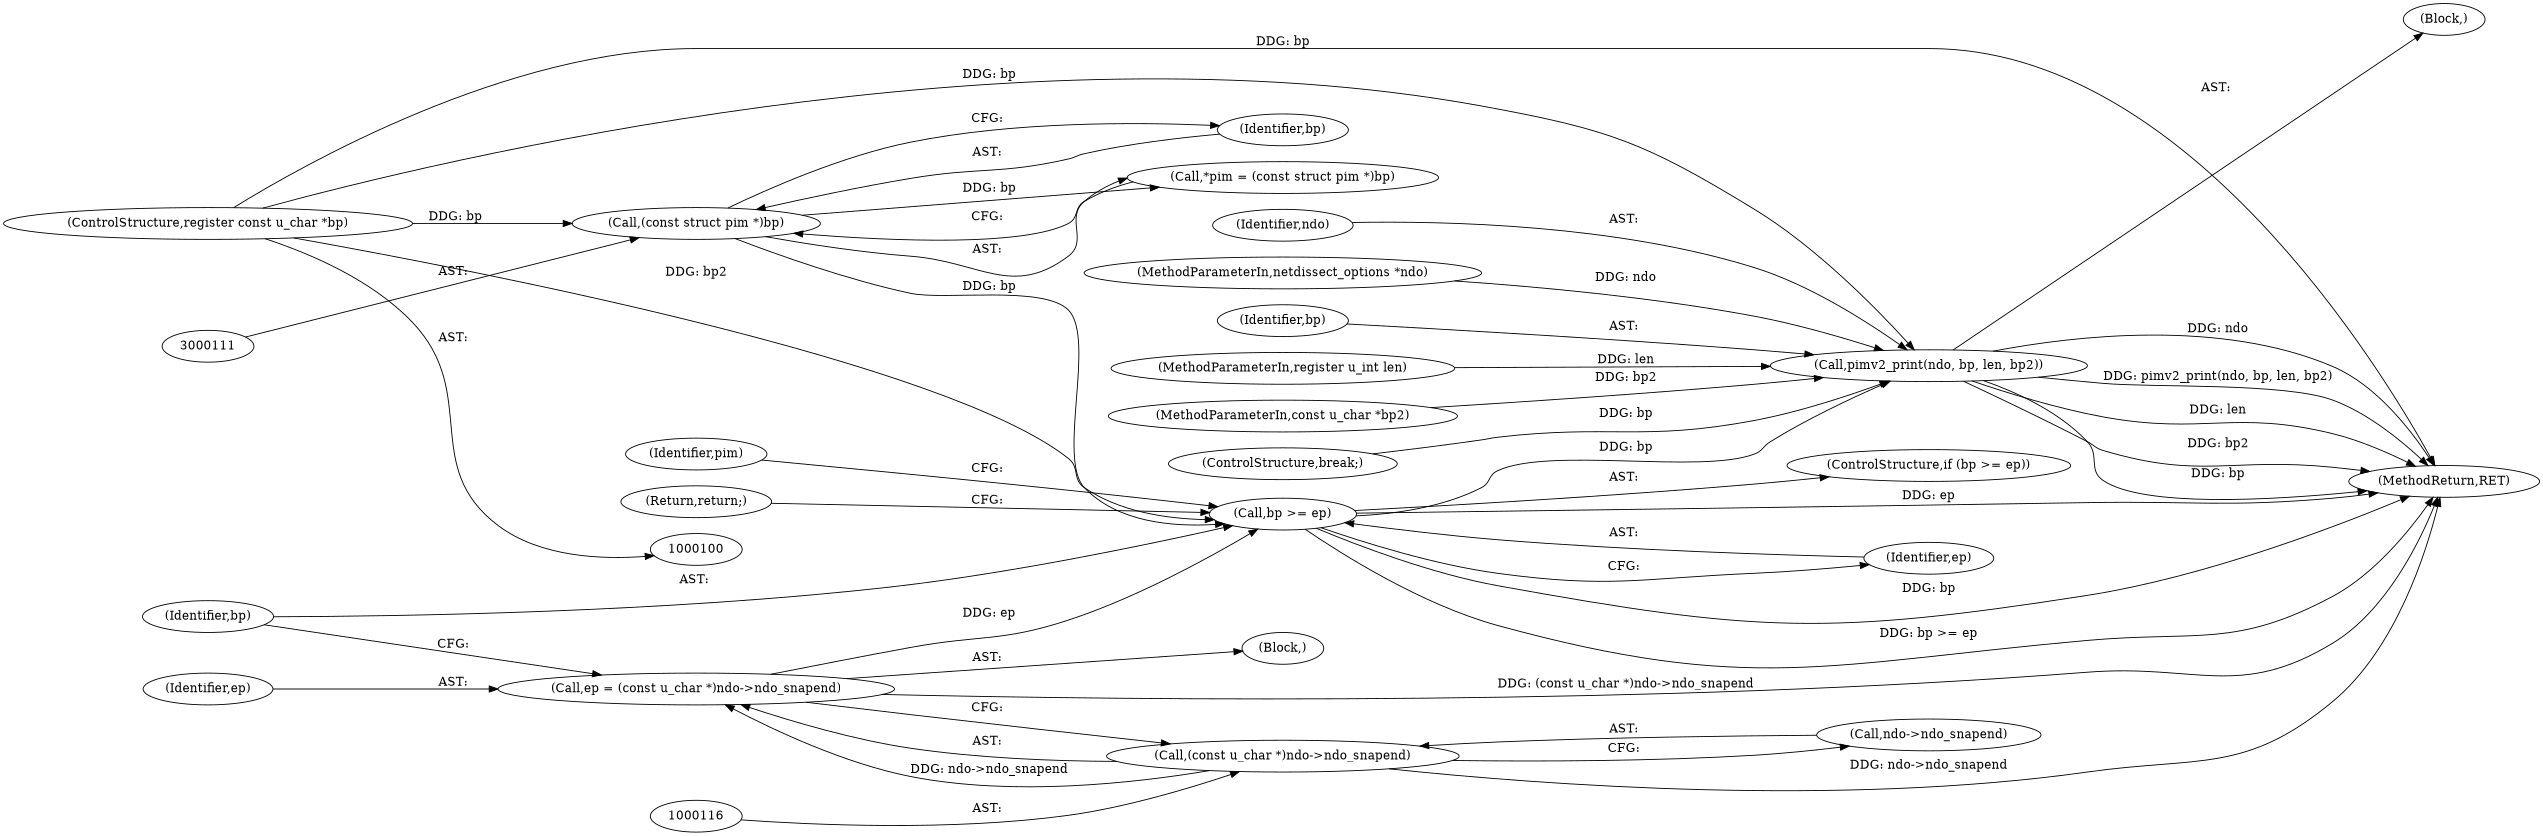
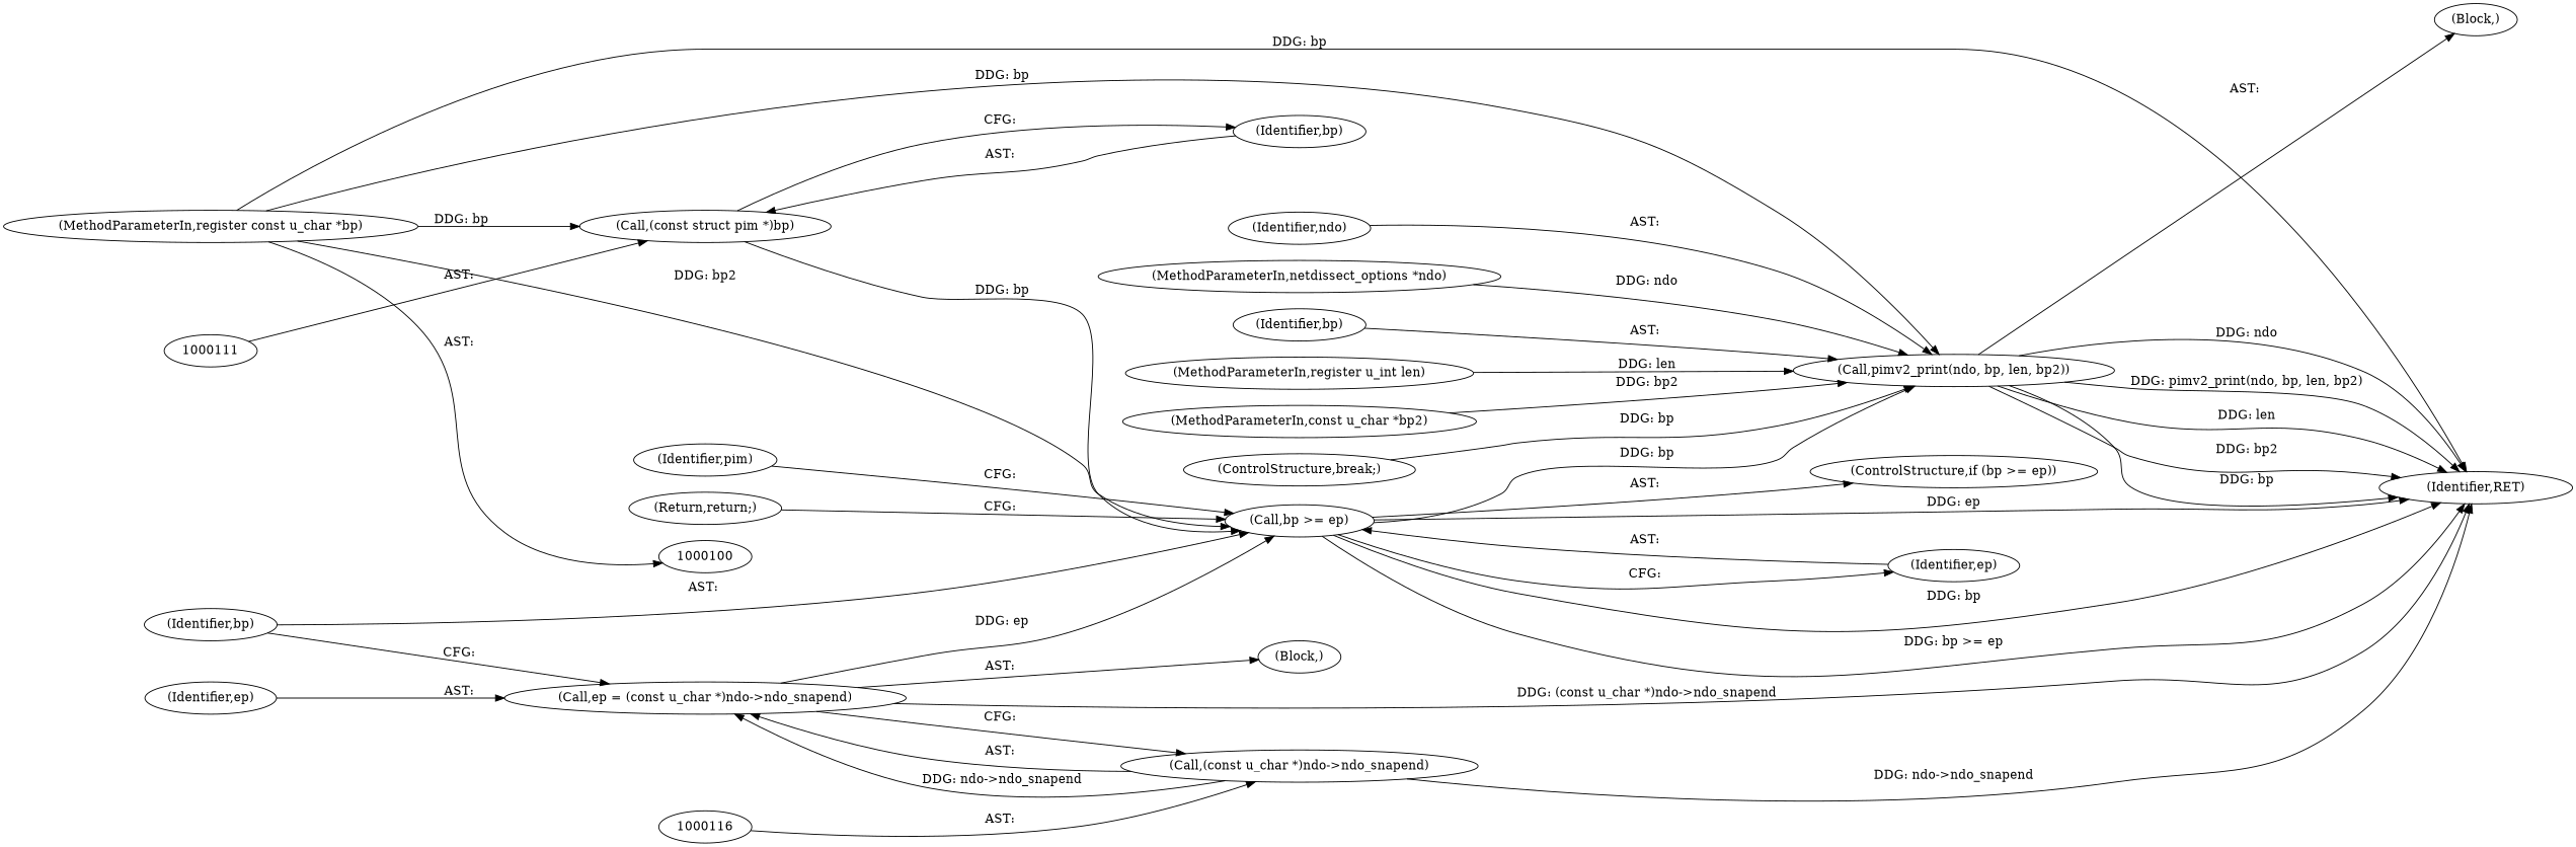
  digraph {
    rankdir=LR
    n1 [label="(Call,bp >= ep)"]
    n2 [label="(Call,pimv2_print(ndo, bp, len, bp2))"]
    n3 [label="(ControlStructure,if (bp >= ep))"]
    n4 [label="(Identifier,ep)"]
-   n5 [label="(MethodReturn,RET)"]
+   n5 [label="(Identifier,RET)"]
    n6 [label="(Block,)"]
    n7 [label="(Call,(const struct pim *)bp)"]
-   n8 [label="(Call,*pim = (const struct pim *)bp)"]
    n9 [label="(Identifier,bp)"]
-   n10 [label="(ControlStructure,register const u_char *bp)"]
+   n10 [label="(MethodParameterIn,register const u_char *bp)"]
    1000100
    n12 [label="(Call,ep = (const u_char *)ndo->ndo_snapend)"]
    n13 [label="(Call,(const u_char *)ndo->ndo_snapend)"]
    n14 [label="(Block,)"]
-   n15 [label="(Call,ndo->ndo_snapend)"]
    n16 [label="(Identifier,ndo)"]
    n17 [label="(MethodParameterIn,netdissect_options *ndo)"]
    n18 [label="(Identifier,ep)"]
    n19 [label="(Identifier,pim)"]
    n20 [label="(Return,return;)"]
    n21 [label="(Identifier,bp)"]
    n22 [label="(Identifier,bp)"]
    n23 [label="(MethodParameterIn,register u_int len)"]
    n24 [label="(MethodParameterIn,const u_char *bp2)"]
    n25 [label="(ControlStructure,break;)"]
-   1000111 [label=3000111]
+   1000111
    1000116
    n1 -> n2 [label="DDG: bp"]
    n1 -> n3 [label="AST: "]
    n1 -> n4 [label="CFG: "]
    n1 -> n5 [label="DDG: ep"]
    n1 -> n5 [label="DDG: bp"]
    n1 -> n5 [label="DDG: bp >= ep"]
    n2 -> n5 [label="DDG: bp"]
    n2 -> n5 [label="DDG: ndo"]
    n2 -> n5 [label="DDG: pimv2_print(ndo, bp, len, bp2)"]
    n2 -> n5 [label="DDG: len"]
    n2 -> n5 [label="DDG: bp2"]
    n2 -> n6 [label="AST: "]
    n4 -> n1 [label="AST: "]
    n7 -> n1 [label="DDG: bp"]
-   n7 -> n8 [label="AST: "]
-   n7 -> n8 [label="DDG: bp"]
    n7 -> n9 [label="CFG: "]
-   n8 -> n7 [label="CFG: "]
    n9 -> n7 [label="AST: "]
    n10 -> n1 [label="DDG: bp2"]
    n10 -> n2 [label="DDG: bp"]
    n10 -> n5 [label="DDG: bp"]
    n10 -> n7 [label="DDG: bp"]
    n10 -> 1000100 [label="AST: "]
    n12 -> n1 [label="DDG: ep"]
    n12 -> n5 [label="DDG: (const u_char *)ndo->ndo_snapend"]
    n12 -> n13 [label="CFG: "]
    n12 -> n14 [label="AST: "]
    n13 -> n5 [label="DDG: ndo->ndo_snapend"]
    n13 -> n12 [label="AST: "]
    n13 -> n12 [label="DDG: ndo->ndo_snapend"]
-   n13 -> n15 [label="CFG: "]
-   n15 -> n13 [label="AST: "]
    n16 -> n2 [label="AST: "]
    n17 -> n2 [label="DDG: ndo"]
    n18 -> n12 [label="AST: "]
    n19 -> n1 [label="CFG: "]
    n20 -> n1 [label="CFG: "]
    n21 -> n2 [label="AST: "]
    n22 -> n1 [label="AST: "]
    n22 -> n12 [label="CFG: "]
    n23 -> n2 [label="DDG: len"]
    n24 -> n2 [label="DDG: bp2"]
    n25 -> n2 [label="DDG: bp"]
    1000111 -> n7 [label="AST: "]
    1000116 -> n13 [label="AST: "]
  }
